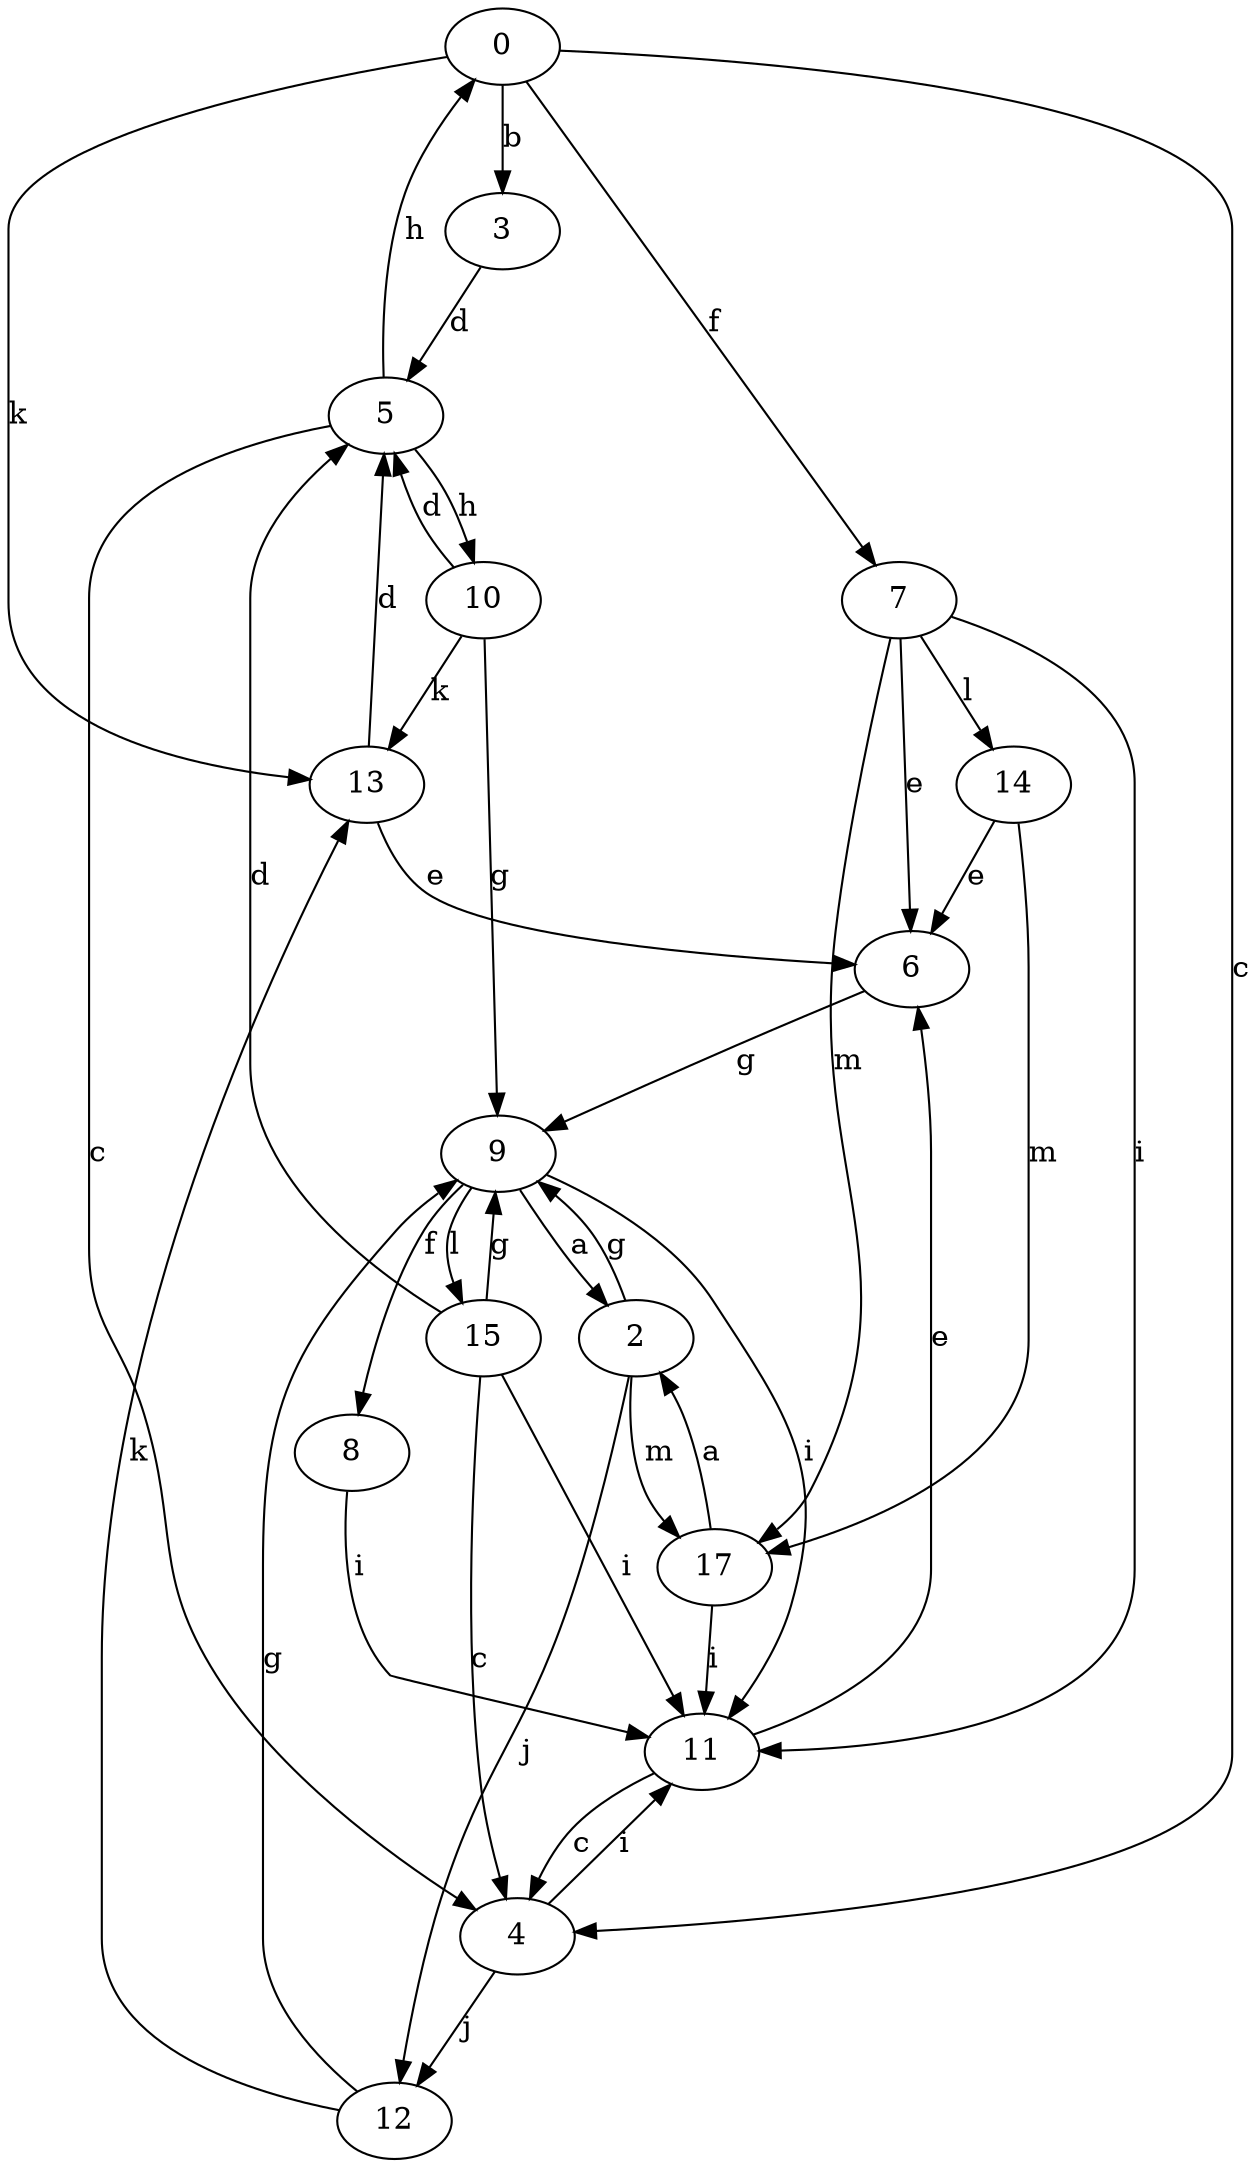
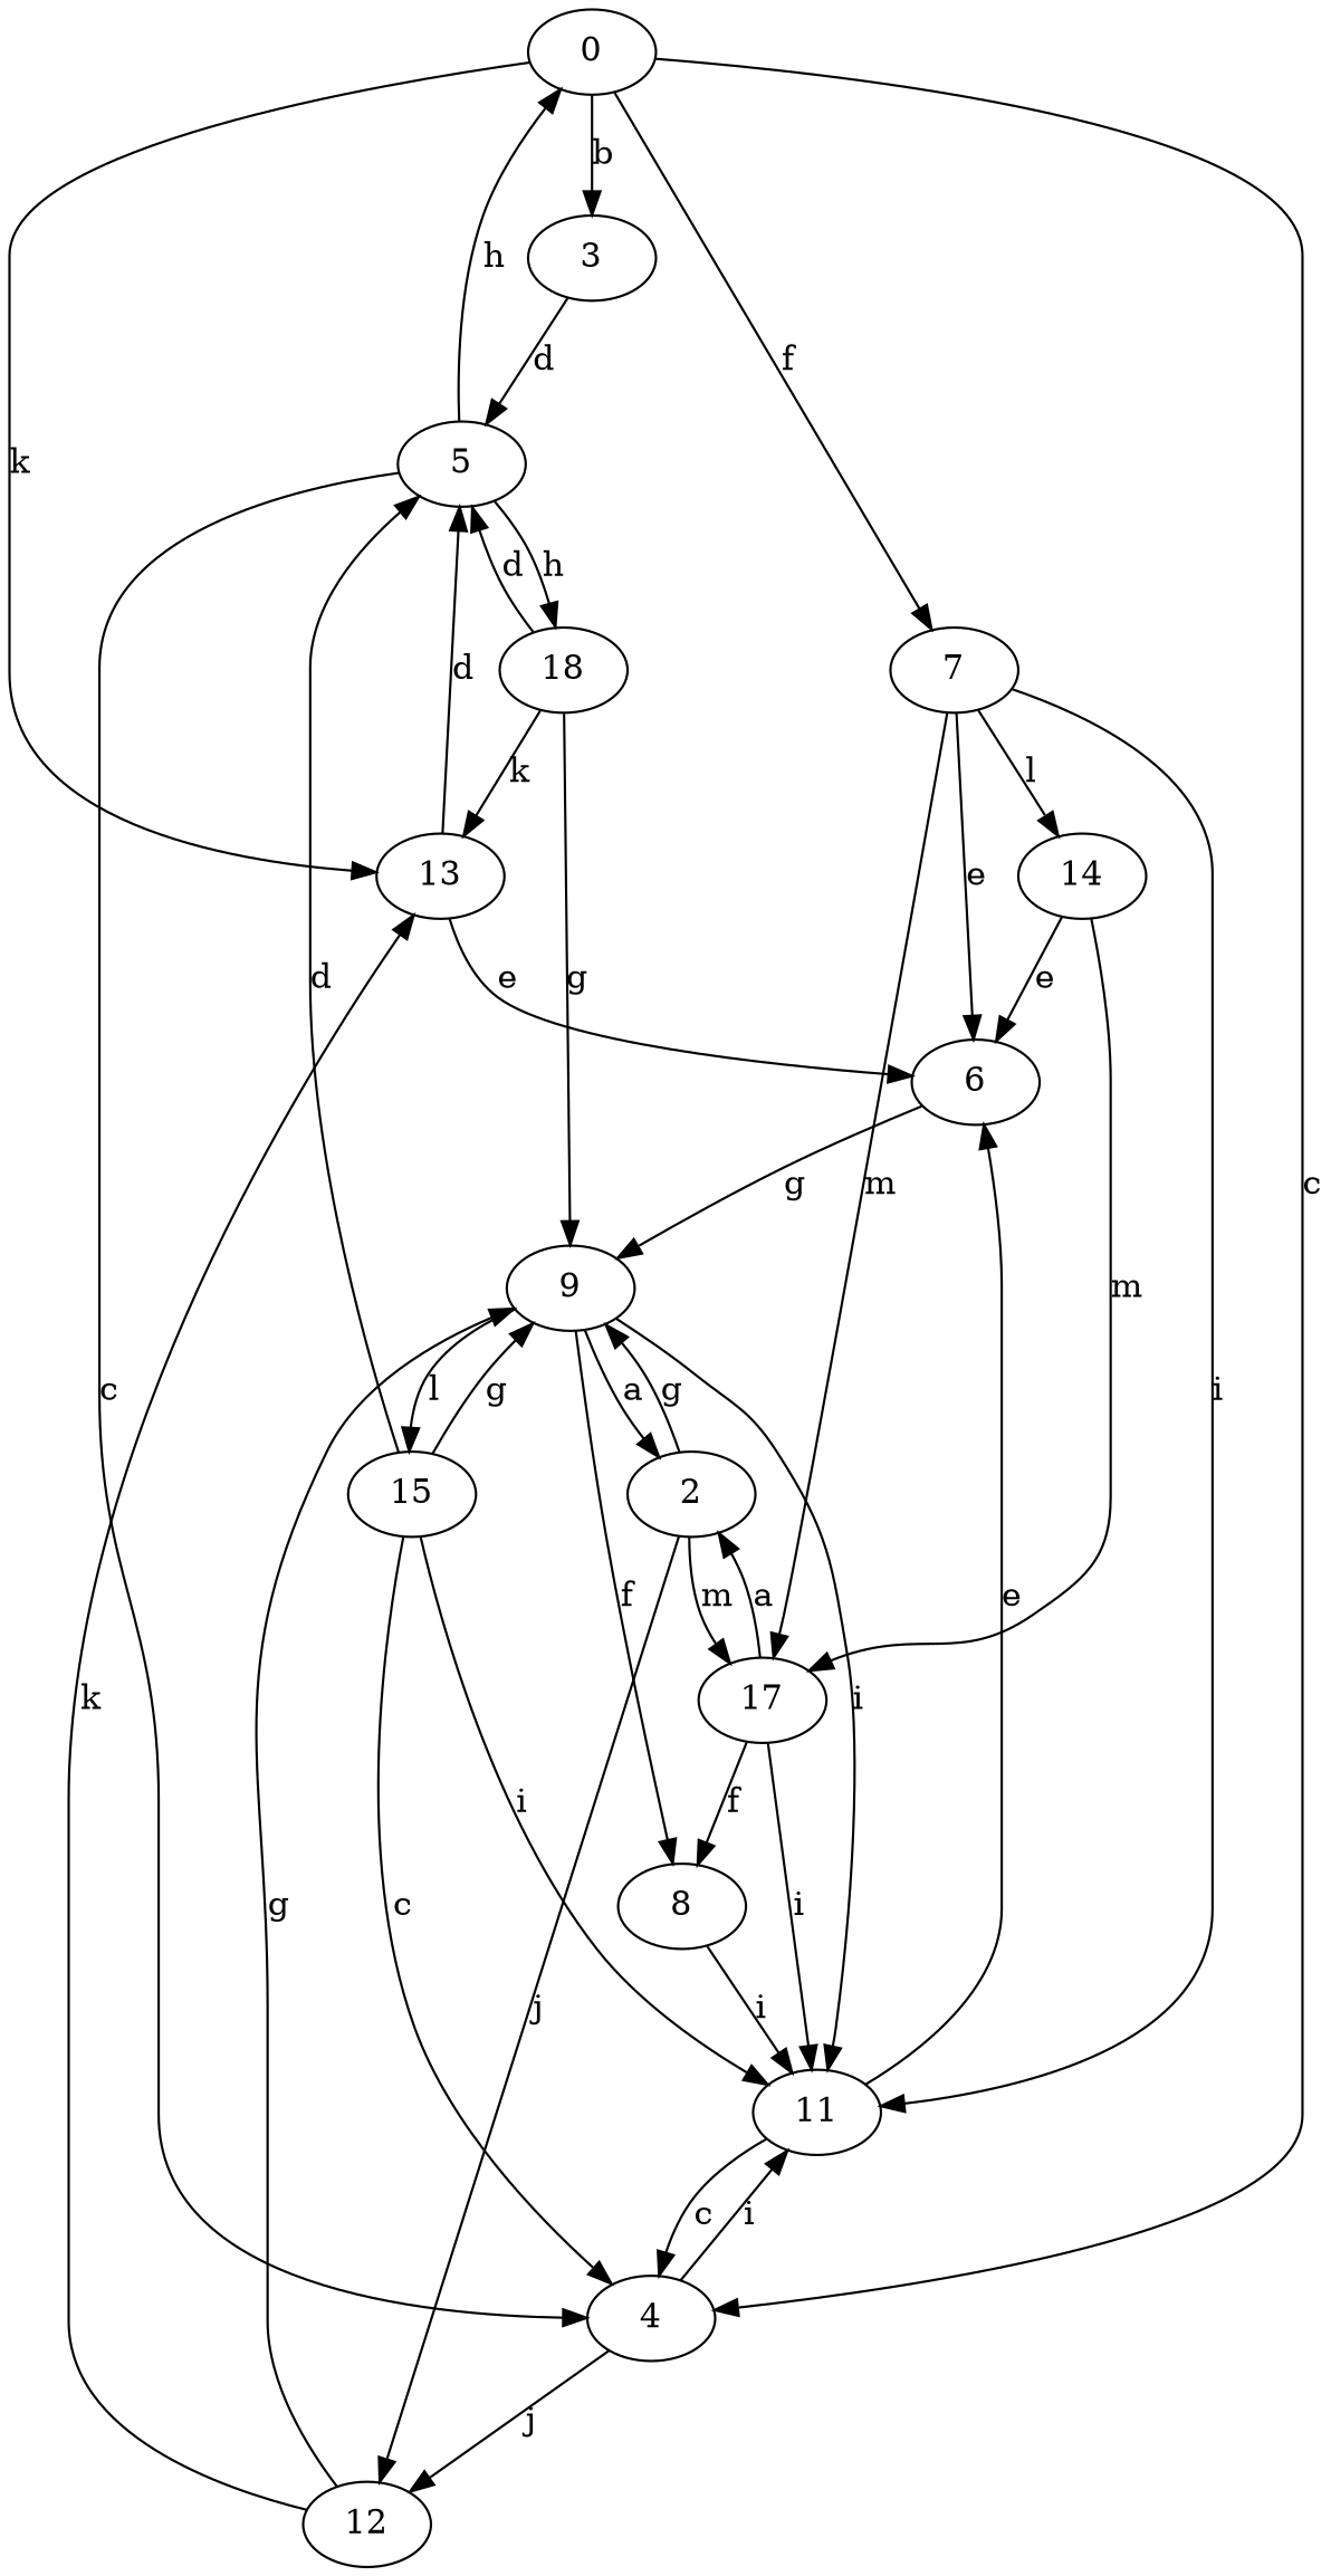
  strict digraph {
    0
    3
    4
    7
    13
    5
    12
    11
    17
    6
    14
    2
    9
    8
    15
-   10
+   10 [label=18]
    0 -> 3 [label=b]
    0 -> 4 [label=c]
    0 -> 7 [label=f]
    0 -> 13 [label=k]
    3 -> 5 [label=d]
    4 -> 12 [label=j]
    4 -> 11 [label=i]
    7 -> 11 [label=i]
    7 -> 17 [label=m]
    7 -> 6 [label=e]
    7 -> 14 [label=l]
    13 -> 5 [label=d]
    13 -> 6 [label=e]
    5 -> 0 [label=h]
    5 -> 4 [label=c]
    5 -> 10 [label=h]
    12 -> 13 [label=k]
    12 -> 9 [label=g]
    11 -> 4 [label=c]
    11 -> 6 [label=e]
    17 -> 11 [label=i]
    17 -> 2 [label=a]
+   17 -> 8 [label=f]
    6 -> 9 [label=g]
    14 -> 17 [label=m]
    14 -> 6 [label=e]
    2 -> 12 [label=j]
    2 -> 17 [label=m]
    2 -> 9 [label=g]
    9 -> 11 [label=i]
    9 -> 2 [label=a]
    9 -> 8 [label=f]
    9 -> 15 [label=l]
    8 -> 11 [label=i]
    15 -> 4 [label=c]
    15 -> 5 [label=d]
    15 -> 11 [label=i]
    15 -> 9 [label=g]
    10 -> 13 [label=k]
    10 -> 5 [label=d]
    10 -> 9 [label=g]
  }
